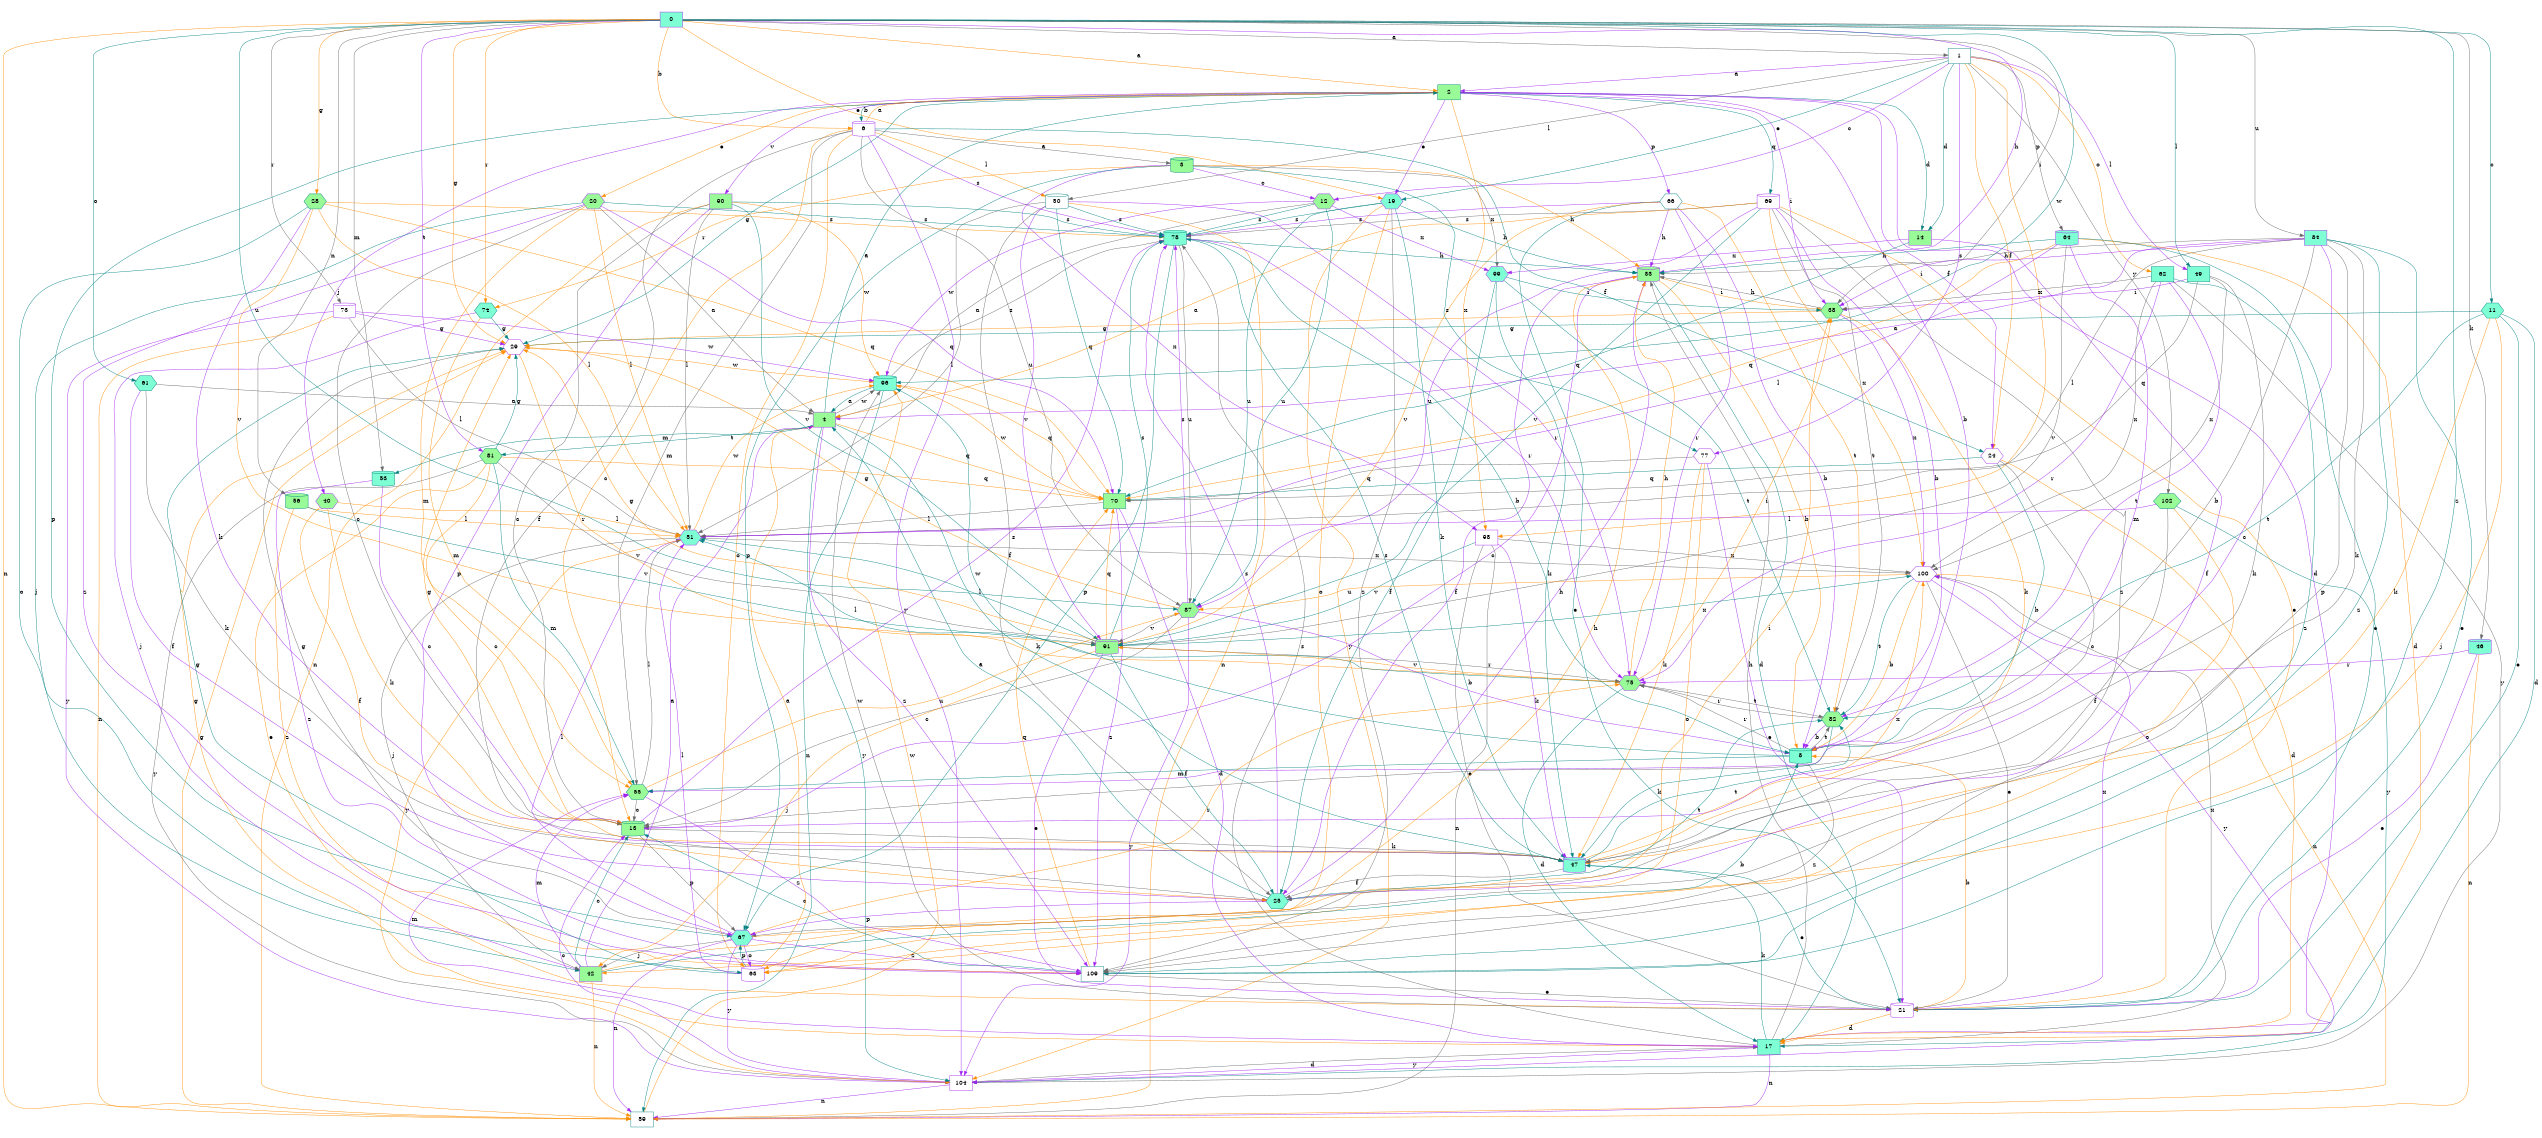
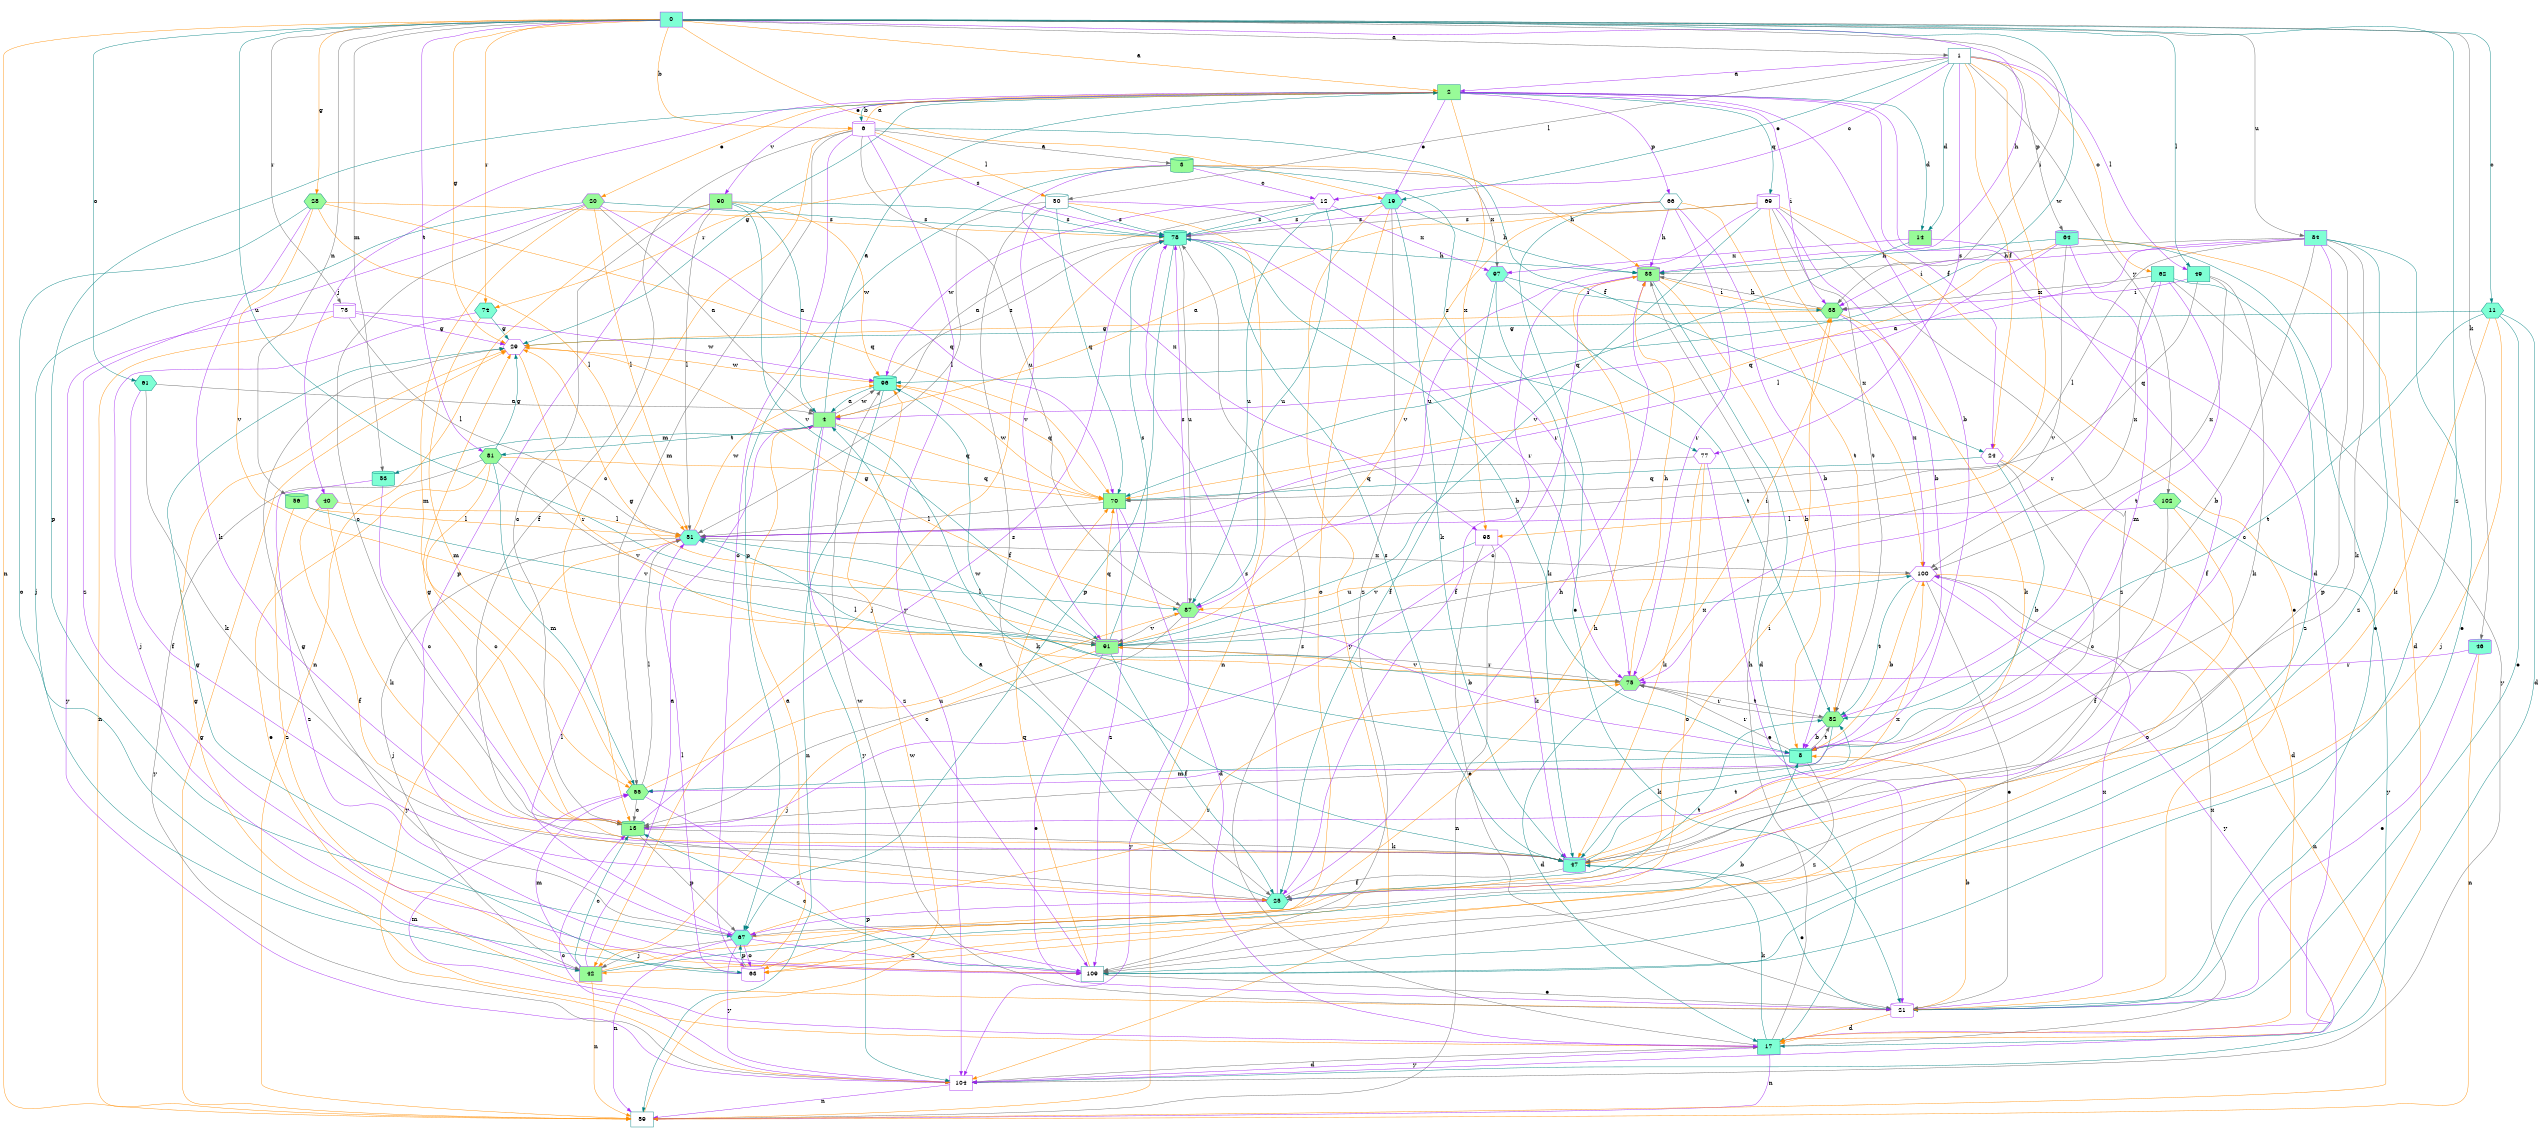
  strict digraph {
    node [color=purple fillcolor=palegreen shape=hexagon style=filled]
    edge [color=darkorange]
    0 [fillcolor=aquamarine shape=box]
    1 [color=teal fillcolor=white shape=box]
    2 [color=teal shape=box]
    6 [fillcolor=white shape=cylinder]
    11 [color=teal fillcolor=aquamarine]
    19 [fillcolor=aquamarine]
    28 [color=teal]
    29 [fillcolor=white]
    33 [shape=cylinder]
    38 [color=teal]
    46 [fillcolor=aquamarine shape=cylinder]
    49 [color=teal fillcolor=aquamarine shape=box]
    53 [color=teal fillcolor=aquamarine shape=cylinder]
    56 [color=teal shape=cylinder]
    59 [color=teal fillcolor=white shape=box]
    61 [color=teal fillcolor=aquamarine]
    73 [fillcolor=white shape=cylinder]
    74 [color=teal fillcolor=aquamarine]
    81 [color=teal]
    84 [fillcolor=aquamarine shape=box]
    87
    96 [color=teal fillcolor=aquamarine shape=cylinder]
    109 [color=teal fillcolor=white shape=box]
-   12
+   12 [fillcolor=white]
    14 [shape=box]
    24 [fillcolor=white]
    50 [color=teal fillcolor=white shape=cylinder]
    62 [color=teal fillcolor=aquamarine shape=box]
    64 [fillcolor=aquamarine shape=cylinder]
    77 [fillcolor=white]
    98 [fillcolor=white shape=box]
    102 [color=teal]
    8 [color=teal fillcolor=aquamarine shape=cylinder]
    17 [color=teal fillcolor=aquamarine shape=box]
    20
    40
    66 [color=teal fillcolor=white]
    67 [fillcolor=aquamarine]
    69 [fillcolor=white shape=cylinder]
    90 [shape=box]
    3 [color=teal shape=cylinder]
    104 [fillcolor=white shape=box]
    13 [color=teal shape=cylinder]
    25 [color=teal fillcolor=aquamarine]
    55 [color=teal]
    63 [fillcolor=white shape=cylinder]
    78 [color=teal fillcolor=aquamarine shape=cylinder]
    47 [fillcolor=aquamarine shape=cylinder]
    82 [color=teal]
    21 [fillcolor=white shape=cylinder]
    42 [shape=box]
    70 [color=teal shape=box]
    51 [fillcolor=aquamarine]
    91 [shape=cylinder]
    75
    100 [fillcolor=white]
    4 [shape=box]
-   99 [fillcolor=aquamarine]
+   99 [fillcolor=aquamarine label=97]
    0 -> 1 [color=gray40 label=a]
    0 -> 2 [label=a]
    0 -> 6 [label=b]
    0 -> 11 [color=teal label=c]
    0 -> 19 [label=e]
    0 -> 28 [label=g]
    0 -> 29 [label=g]
    0 -> 33 [color=purple label=h]
    0 -> 38 [color=gray40 label=i]
    0 -> 46 [color=gray40 label=k]
    0 -> 49 [color=teal label=l]
    0 -> 53 [color=gray40 label=m]
    0 -> 56 [color=gray40 label=n]
    0 -> 59 [label=n]
    0 -> 61 [color=teal label=o]
    0 -> 73 [color=gray40 label=r]
    0 -> 74 [label=r]
    0 -> 81 [color=purple label=t]
    0 -> 84 [color=gray40 label=u]
    0 -> 87 [color=teal label=u]
    0 -> 96 [color=teal label=w]
    0 -> 109 [color=teal label=z]
    1 -> 2 [color=purple label=a]
    1 -> 19 [color=teal label=e]
    1 -> 49 [color=purple label=l]
    1 -> 12 [color=purple label=c]
    1 -> 14 [color=teal label=d]
    1 -> 24 [label=f]
    1 -> 50 [color=gray40 label=l]
    1 -> 62 [label=o]
    1 -> 64 [color=gray40 label=p]
    1 -> 77 [color=purple label=s]
    1 -> 98 [label=x]
    1 -> 102 [color=gray40 label=y]
    2 -> 6 [color=teal label=b]
    2 -> 19 [color=purple label=e]
    2 -> 29 [color=teal label=g]
    2 -> 38 [color=purple label=i]
    2 -> 14 [color=teal label=d]
    2 -> 24 [color=purple label=f]
    2 -> 98 [label=x]
    2 -> 8 [color=purple label=b]
    2 -> 17 [color=purple label=d]
    2 -> 20 [label=e]
    2 -> 40 [color=purple label=j]
    2 -> 66 [color=purple label=p]
    2 -> 67 [color=teal label=p]
    2 -> 69 [color=teal label=q]
    2 -> 90 [color=purple label=v]
    6 -> 2 [label=a]
    6 -> 87 [color=gray40 label=u]
    6 -> 24 [color=teal label=f]
    6 -> 50 [label=l]
    6 -> 3 [color=gray40 label=a]
    6 -> 104 [color=purple label=y]
    6 -> 13 [label=c]
    6 -> 25 [color=gray40 label=f]
    6 -> 55 [color=gray40 label=m]
-   6 -> 63 [label=o]
+   6 -> 63 [color=purple label=o]
    6 -> 78 [color=purple label=s]
    11 -> 29 [color=teal label=g]
    11 -> 17 [color=teal label=d]
    11 -> 47 [label=k]
    11 -> 82 [color=teal label=t]
    11 -> 21 [color=teal label=e]
    11 -> 42 [label=j]
    19 -> 33 [color=teal label=h]
    19 -> 87 [color=teal label=u]
    19 -> 109 [color=gray40 label=z]
    19 -> 104 [label=y]
    19 -> 63 [label=o]
    19 -> 78 [color=teal label=s]
    19 -> 47 [color=teal label=k]
    28 -> 63 [color=teal label=o]
    28 -> 78 [label=s]
    28 -> 47 [color=purple label=k]
    28 -> 70 [label=q]
    28 -> 51 [label=l]
    28 -> 91 [label=v]
    29 -> 96 [label=w]
    29 -> 75 [label=r]
    33 -> 38 [label=i]
    33 -> 8 [label=b]
    33 -> 17 [color=teal label=d]
    33 -> 13 [color=purple label=c]
    33 -> 25 [color=purple label=f]
    38 -> 29 [label=g]
    38 -> 33 [color=gray40 label=h]
    38 -> 47 [label=k]
    38 -> 100 [color=purple label=x]
    46 -> 59 [label=n]
    46 -> 21 [color=purple label=e]
    46 -> 75 [color=purple label=r]
    49 -> 38 [color=purple label=i]
    49 -> 47 [color=gray40 label=k]
    49 -> 70 [color=gray40 label=q]
    49 -> 100 [color=gray40 label=x]
    53 -> 109 [color=purple label=z]
    53 -> 13 [color=purple label=c]
    56 -> 109 [label=z]
    56 -> 51 [label=l]
    56 -> 91 [color=teal label=v]
    59 -> 29 [label=g]
    59 -> 96 [label=w]
    61 -> 25 [color=purple label=f]
    61 -> 47 [color=gray40 label=k]
    61 -> 4 [color=gray40 label=a]
    73 -> 29 [color=purple label=g]
    73 -> 59 [label=n]
    73 -> 96 [color=purple label=w]
    73 -> 104 [color=purple label=y]
    73 -> 51 [color=gray40 label=l]
    74 -> 29 [color=teal label=g]
    74 -> 55 [label=m]
    74 -> 42 [color=purple label=j]
    81 -> 29 [color=teal label=g]
    81 -> 104 [color=gray40 label=y]
    81 -> 13 [label=c]
    81 -> 55 [color=teal label=m]
    81 -> 21 [label=e]
    81 -> 70 [label=q]
    81 -> 91 [color=gray40 label=v]
    84 -> 33 [color=gray40 label=h]
    84 -> 38 [color=purple label=i]
    84 -> 109 [color=teal label=z]
    84 -> 8 [color=gray40 label=b]
    84 -> 67 [color=gray40 label=p]
    84 -> 13 [color=purple label=c]
    84 -> 47 [color=gray40 label=k]
    84 -> 21 [color=teal label=e]
    84 -> 51 [color=gray40 label=l]
    84 -> 4 [color=purple label=a]
    87 -> 29 [label=g]
    87 -> 8 [color=purple label=b]
    87 -> 104 [color=purple label=y]
    87 -> 13 [color=gray40 label=c]
    87 -> 78 [color=purple label=s]
    87 -> 91 [color=gray40 label=v]
    96 -> 59 [color=teal label=n]
    96 -> 78 [color=gray40 label=s]
    96 -> 70 [label=q]
    96 -> 4 [color=teal label=a]
    109 -> 13 [color=teal label=c]
    109 -> 21 [color=gray40 label=e]
    109 -> 70 [label=q]
    12 -> 87 [color=teal label=u]
    12 -> 96 [color=purple label=w]
    12 -> 78 [color=teal label=s]
    12 -> 4 [color=gray40 label=a]
    12 -> 99 [color=purple label=x]
    14 -> 25 [color=purple label=f]
    14 -> 70 [color=teal label=q]
    14 -> 99 [color=purple label=x]
    24 -> 8 [color=teal label=b]
    24 -> 17 [label=d]
    24 -> 13 [color=gray40 label=c]
    24 -> 70 [color=teal label=q]
    50 -> 59 [label=n]
    50 -> 25 [color=gray40 label=f]
    50 -> 78 [color=teal label=s]
    50 -> 70 [color=teal label=q]
    50 -> 51 [color=gray40 label=l]
    50 -> 91 [color=purple label=v]
    50 -> 75 [color=purple label=r]
    62 -> 38 [color=gray40 label=i]
    62 -> 109 [color=teal label=z]
    62 -> 104 [color=gray40 label=y]
    62 -> 82 [color=purple label=t]
    62 -> 75 [color=purple label=r]
    62 -> 100 [color=gray40 label=x]
    64 -> 33 [color=teal label=h]
    64 -> 17 [label=d]
    64 -> 55 [color=purple label=m]
    64 -> 21 [color=teal label=e]
    64 -> 70 [label=q]
    64 -> 51 [color=purple label=l]
    64 -> 91 [color=gray40 label=v]
    77 -> 63 [label=o]
    77 -> 47 [label=k]
    77 -> 21 [color=purple label=e]
    77 -> 70 [color=gray40 label=q]
    98 -> 59 [color=gray40 label=n]
    98 -> 47 [color=purple label=k]
    98 -> 21 [color=gray40 label=e]
    98 -> 91 [color=teal label=v]
-   98 -> 100 [color=gray40 label=x]
    102 -> 104 [color=teal label=y]
    102 -> 25 [color=gray40 label=f]
    102 -> 63 [label=o]
    102 -> 51 [color=purple label=l]
    8 -> 96 [color=teal label=w]
    8 -> 109 [color=gray40 label=z]
    8 -> 55 [color=teal label=m]
    8 -> 82 [color=gray40 label=t]
    8 -> 75 [color=gray40 label=r]
    17 -> 29 [label=g]
    17 -> 33 [color=gray40 label=h]
    17 -> 59 [color=purple label=n]
    17 -> 104 [color=purple label=y]
    17 -> 55 [color=purple label=m]
    17 -> 78 [color=gray40 label=s]
    17 -> 47 [color=teal label=k]
    17 -> 100 [color=gray40 label=x]
    20 -> 109 [color=purple label=z]
    20 -> 13 [color=gray40 label=c]
    20 -> 55 [label=m]
    20 -> 78 [color=teal label=s]
    20 -> 42 [color=teal label=j]
    20 -> 70 [color=purple label=q]
    20 -> 51 [label=l]
    20 -> 4 [color=gray40 label=a]
    40 -> 25 [label=f]
    40 -> 47 [label=k]
    40 -> 51 [label=l]
    66 -> 33 [color=purple label=h]
    66 -> 8 [color=purple label=b]
    66 -> 78 [color=purple label=s]
    66 -> 82 [label=t]
    66 -> 21 [color=teal label=e]
    66 -> 91 [label=v]
    66 -> 75 [color=purple label=r]
    67 -> 29 [color=gray40 label=g]
    67 -> 38 [label=i]
    67 -> 59 [color=purple label=n]
    67 -> 109 [color=purple label=z]
    67 -> 104 [color=purple label=y]
    67 -> 63 [color=purple label=o]
    67 -> 42 [color=gray40 label=j]
    67 -> 51 [color=purple label=l]
    67 -> 75 [label=r]
    69 -> 87 [color=purple label=u]
    69 -> 109 [color=gray40 label=z]
    69 -> 8 [color=purple label=b]
    69 -> 78 [color=gray40 label=s]
    69 -> 82 [color=gray40 label=t]
    69 -> 21 [label=e]
    69 -> 91 [color=teal label=v]
    69 -> 100 [label=x]
    69 -> 4 [label=a]
    90 -> 59 [label=n]
    90 -> 96 [label=w]
    90 -> 67 [color=purple label=p]
    90 -> 13 [color=gray40 label=c]
    90 -> 78 [color=teal label=s]
    90 -> 51 [color=gray40 label=l]
    90 -> 91 [color=teal label=v]
+   90 -> 4 [color=teal label=a]
    3 -> 33 [label=h]
    3 -> 74 [label=r]
    3 -> 12 [color=purple label=c]
    3 -> 77 [color=teal label=s]
    3 -> 98 [color=purple label=x]
    3 -> 67 [color=teal label=p]
    3 -> 99 [color=gray40 label=x]
    104 -> 59 [color=purple label=n]
    104 -> 17 [color=gray40 label=d]
    104 -> 13 [color=purple label=c]
    13 -> 29 [label=g]
    13 -> 67 [color=gray40 label=p]
    13 -> 78 [color=purple label=s]
    13 -> 47 [color=gray40 label=k]
    25 -> 33 [color=purple label=h]
    25 -> 67 [color=purple label=p]
    25 -> 78 [color=purple label=s]
    25 -> 82 [color=teal label=t]
    25 -> 4 [color=teal label=a]
    55 -> 87 [label=u]
    55 -> 109 [color=purple label=z]
    55 -> 13 [color=gray40 label=c]
    55 -> 51 [color=gray40 label=l]
    63 -> 29 [color=teal label=g]
    63 -> 67 [color=teal label=p]
    63 -> 51 [color=purple label=l]
    63 -> 4 [label=a]
    78 -> 33 [color=teal label=h]
    78 -> 87 [color=gray40 label=u]
    78 -> 8 [color=teal label=b]
    78 -> 67 [color=teal label=p]
+   78 -> 42 [label=j]
    78 -> 75 [color=purple label=r]
    47 -> 25 [color=gray40 label=f]
    47 -> 78 [color=teal label=s]
    47 -> 82 [color=teal label=t]
    47 -> 21 [color=teal label=e]
    47 -> 100 [label=x]
    82 -> 8 [color=purple label=b]
    82 -> 47 [color=teal label=k]
    82 -> 75 [color=gray40 label=r]
    21 -> 96 [color=gray40 label=w]
    21 -> 8 [label=b]
    21 -> 17 [label=d]
    21 -> 100 [color=purple label=x]
    42 -> 33 [label=h]
    42 -> 59 [label=n]
    42 -> 8 [color=teal label=b]
    42 -> 13 [color=teal label=c]
    42 -> 55 [color=purple label=m]
    42 -> 4 [color=purple label=a]
    70 -> 96 [label=w]
    70 -> 109 [color=purple label=z]
    70 -> 17 [color=purple label=d]
    70 -> 51 [color=gray40 label=l]
    51 -> 96 [label=w]
    51 -> 104 [label=y]
    51 -> 42 [color=gray40 label=j]
    51 -> 100 [color=gray40 label=x]
    91 -> 29 [label=g]
    91 -> 25 [color=teal label=f]
    91 -> 78 [color=teal label=s]
    91 -> 21 [color=purple label=e]
    91 -> 42 [label=j]
    91 -> 70 [label=q]
    91 -> 51 [color=teal label=l]
    91 -> 75 [color=gray40 label=r]
    91 -> 100 [color=teal label=x]
    75 -> 33 [label=h]
    75 -> 38 [label=i]
    75 -> 17 [color=teal label=d]
    75 -> 82 [color=gray40 label=t]
    75 -> 51 [color=teal label=l]
    75 -> 91 [label=v]
    100 -> 59 [label=n]
    100 -> 87 [label=u]
    100 -> 8 [label=b]
    100 -> 104 [color=purple label=y]
    100 -> 82 [color=teal label=t]
    100 -> 21 [color=gray40 label=e]
    4 -> 2 [color=teal label=a]
    4 -> 53 [color=teal label=m]
    4 -> 81 [color=teal label=t]
    4 -> 96 [color=gray40 label=w]
    4 -> 109 [color=purple label=z]
    4 -> 104 [color=teal label=y]
    4 -> 47 [color=teal label=k]
    4 -> 70 [label=q]
    99 -> 38 [color=teal label=i]
    99 -> 25 [color=teal label=f]
    99 -> 47 [color=teal label=k]
    99 -> 82 [color=teal label=t]
  }
